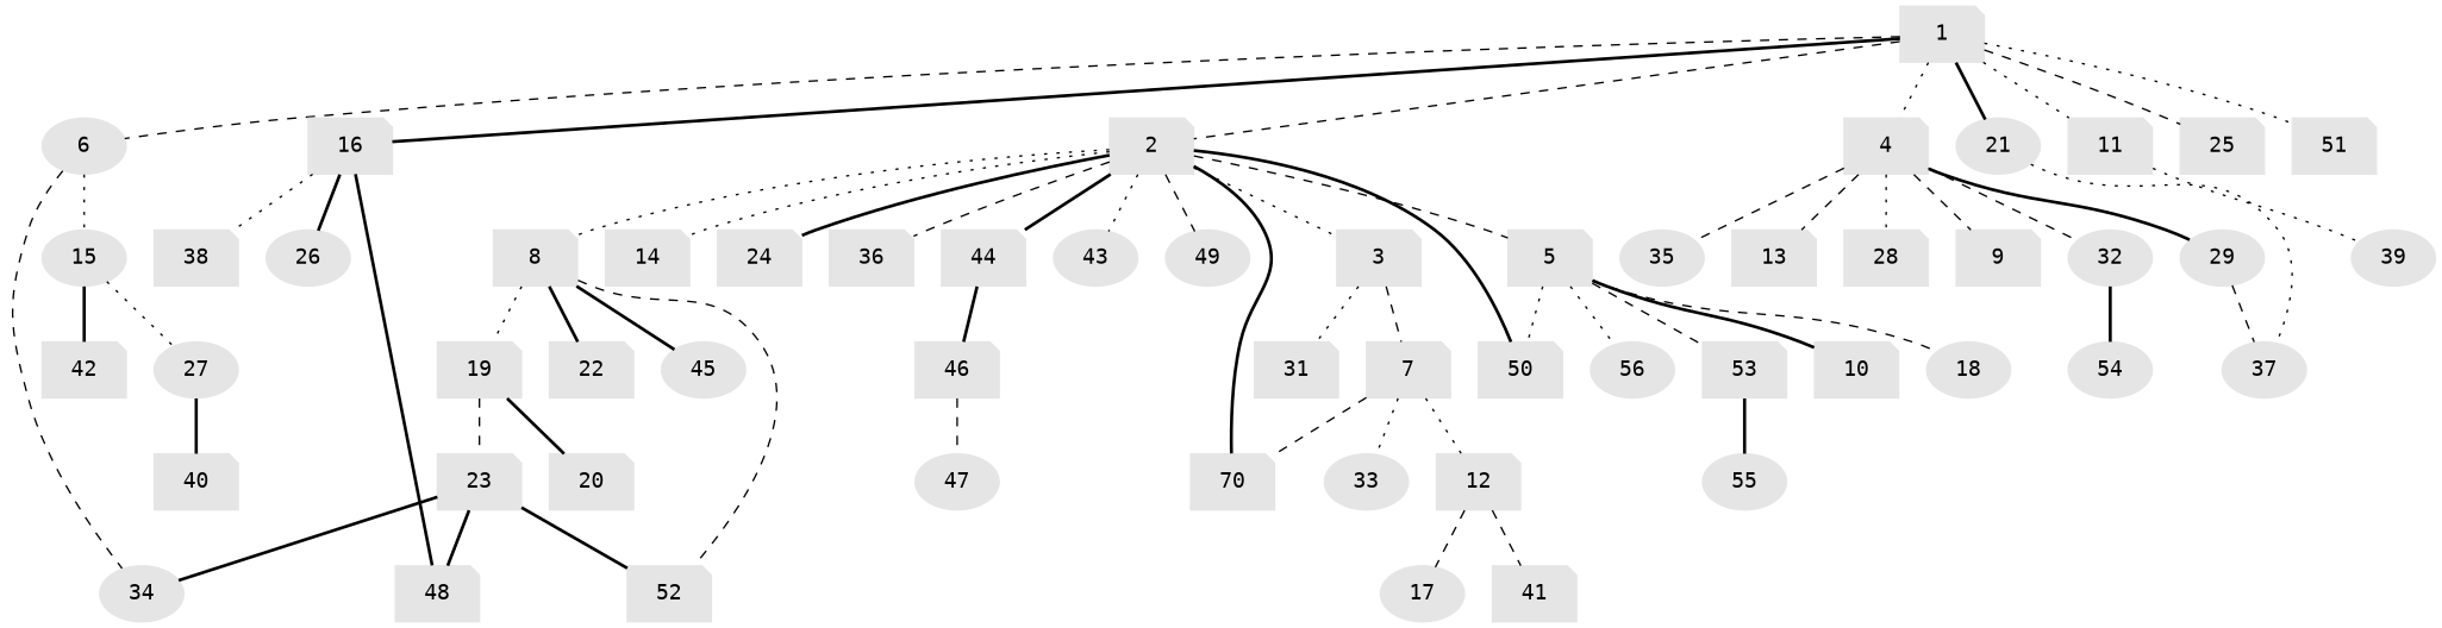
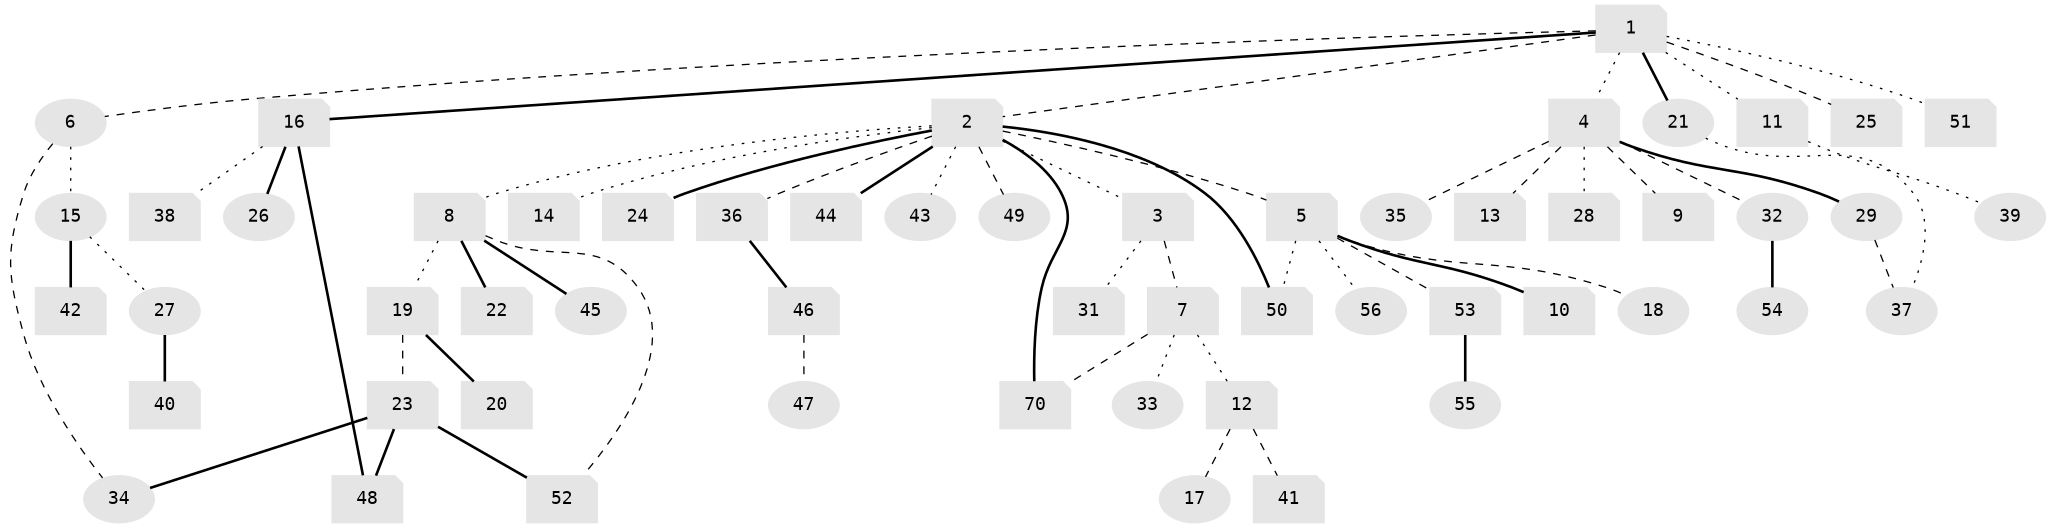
  graph {
    fontname="DejaVu Sans Mono"
    node [color=gray90 fontname="DejaVu Sans Mono" shape=note style=filled]
    edge [fontname="DejaVu Sans Mono" style=dashed]
    1
    2
    4
    6 [shape=ellipse]
    11
    16
    21 [shape=ellipse]
    25
    51
    3
    5
    8
    14
    24
    n15 [label=70]
    36
    43 [shape=ellipse]
    44
    49 [shape=ellipse]
    50
    9
    13
    28
    29 [shape=ellipse]
    32 [shape=ellipse]
    35 [shape=ellipse]
    15 [shape=ellipse]
    34 [shape=ellipse]
    39 [shape=ellipse]
    26 [shape=ellipse]
    38
    48
    37 [shape=ellipse]
    7
    31
    10
    18 [shape=ellipse]
    53
    56 [shape=ellipse]
    19
    22
    45 [shape=ellipse]
    52
    46
    12
    33 [shape=ellipse]
    54 [shape=ellipse]
    55 [shape=ellipse]
    27 [shape=ellipse]
    42
    17 [shape=ellipse]
    41
    20
    23
    40
    47 [shape=ellipse]
    1 -- 2
    1 -- 4 [style=dotted]
    1 -- 6
    1 -- 11 [style=dotted]
    1 -- 16 [style=bold]
    1 -- 21 [style=bold]
    1 -- 25
    1 -- 51 [style=dotted]
    2 -- 3 [style=dotted]
    2 -- 5
    2 -- 8 [style=dotted]
    2 -- 14 [style=dotted]
    2 -- 24 [style=bold]
    2 -- n15 [style=bold]
    2 -- 36
    2 -- 43 [style=dotted]
    2 -- 44 [style=bold]
    2 -- 49
    2 -- 50 [style=bold]
    4 -- 9
    4 -- 13
    4 -- 28 [style=dotted]
    4 -- 29 [style=bold]
    4 -- 32
    4 -- 35
    6 -- 15 [style=dotted]
    6 -- 34
    11 -- 39 [style=dotted]
    16 -- 26 [style=bold]
    16 -- 38 [style=dotted]
    16 -- 48 [style=bold]
    21 -- 37 [style=dotted]
    3 -- 7
    3 -- 31 [style=dotted]
    5 -- 50 [style=dotted]
    5 -- 10 [style=bold]
    5 -- 18
    5 -- 53
    5 -- 56 [style=dotted]
    8 -- 19 [style=dotted]
    8 -- 22 [style=bold]
    8 -- 45 [style=bold]
    8 -- 52
-   44 -- 46 [style=bold]
+   36 -- 46 [style=bold]
    29 -- 37
    32 -- 54 [style=bold]
    15 -- 27 [style=dotted]
    15 -- 42 [style=bold]
    7 -- n15
    7 -- 12 [style=dotted]
    7 -- 33 [style=dotted]
    53 -- 55 [style=bold]
    19 -- 20 [style=bold]
    19 -- 23
    46 -- 47
    12 -- 17
    12 -- 41
    27 -- 40 [style=bold]
    23 -- 34 [style=bold]
    23 -- 48 [style=bold]
    23 -- 52 [style=bold]
  }
